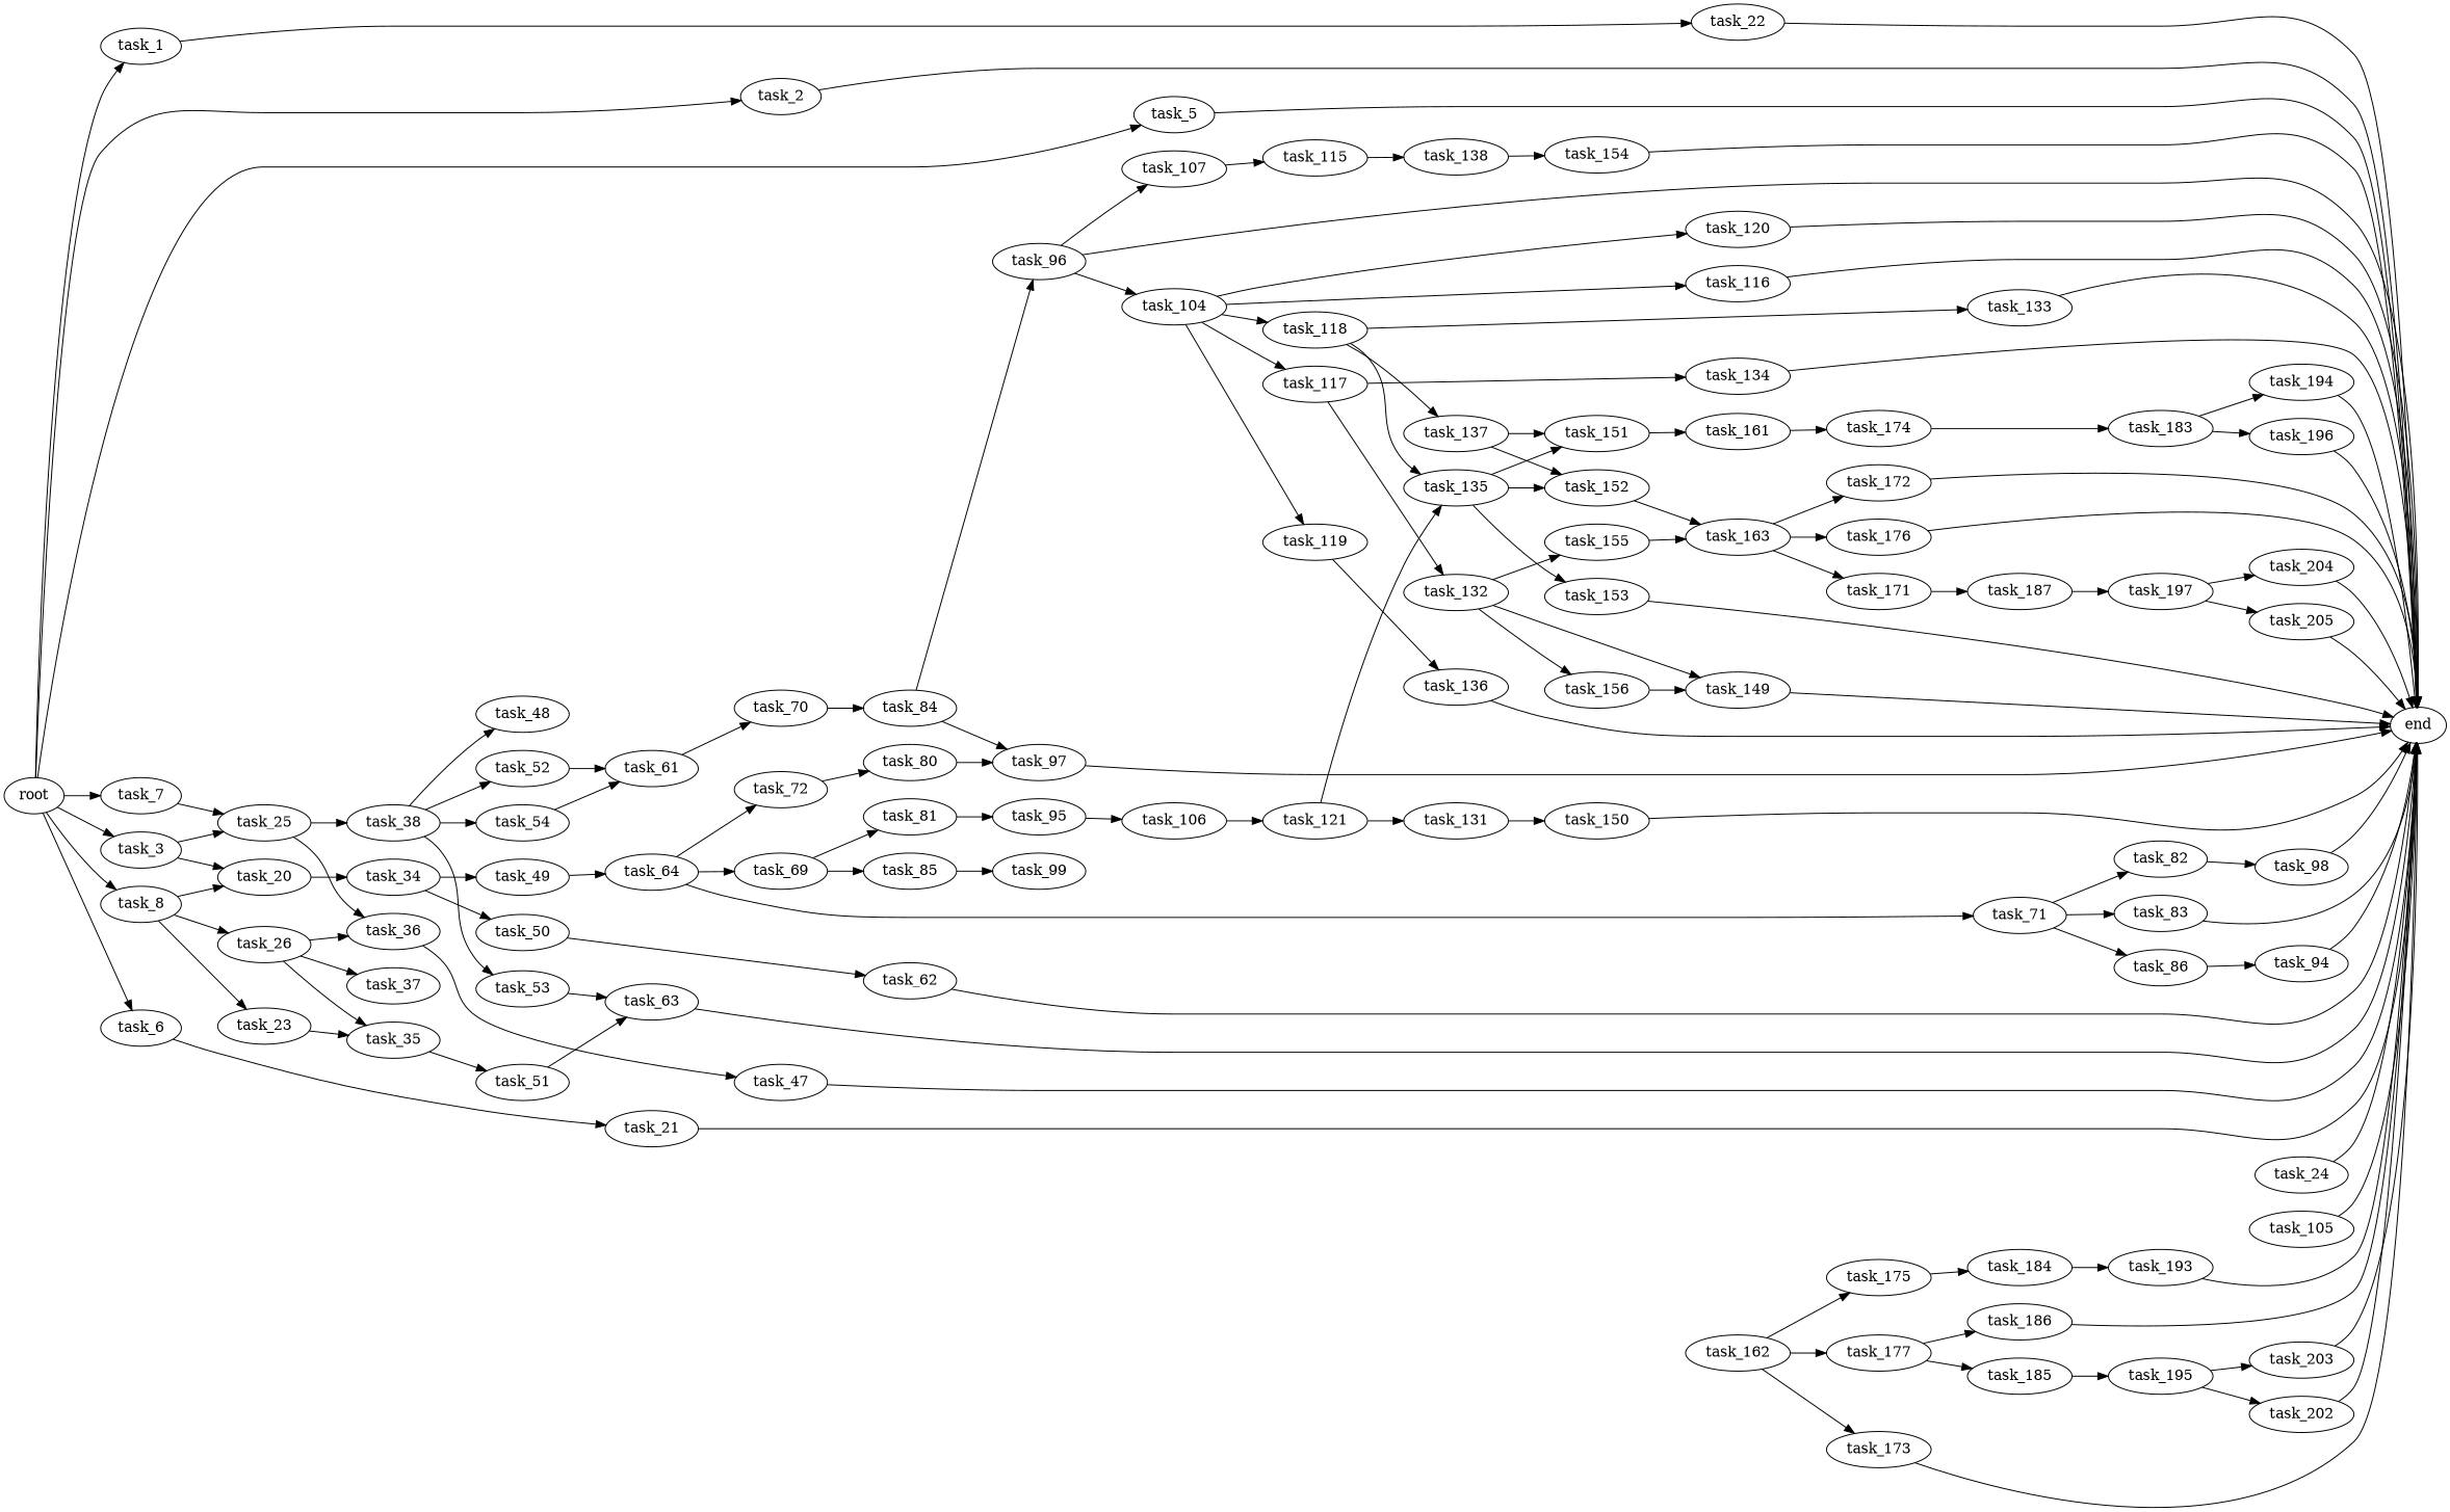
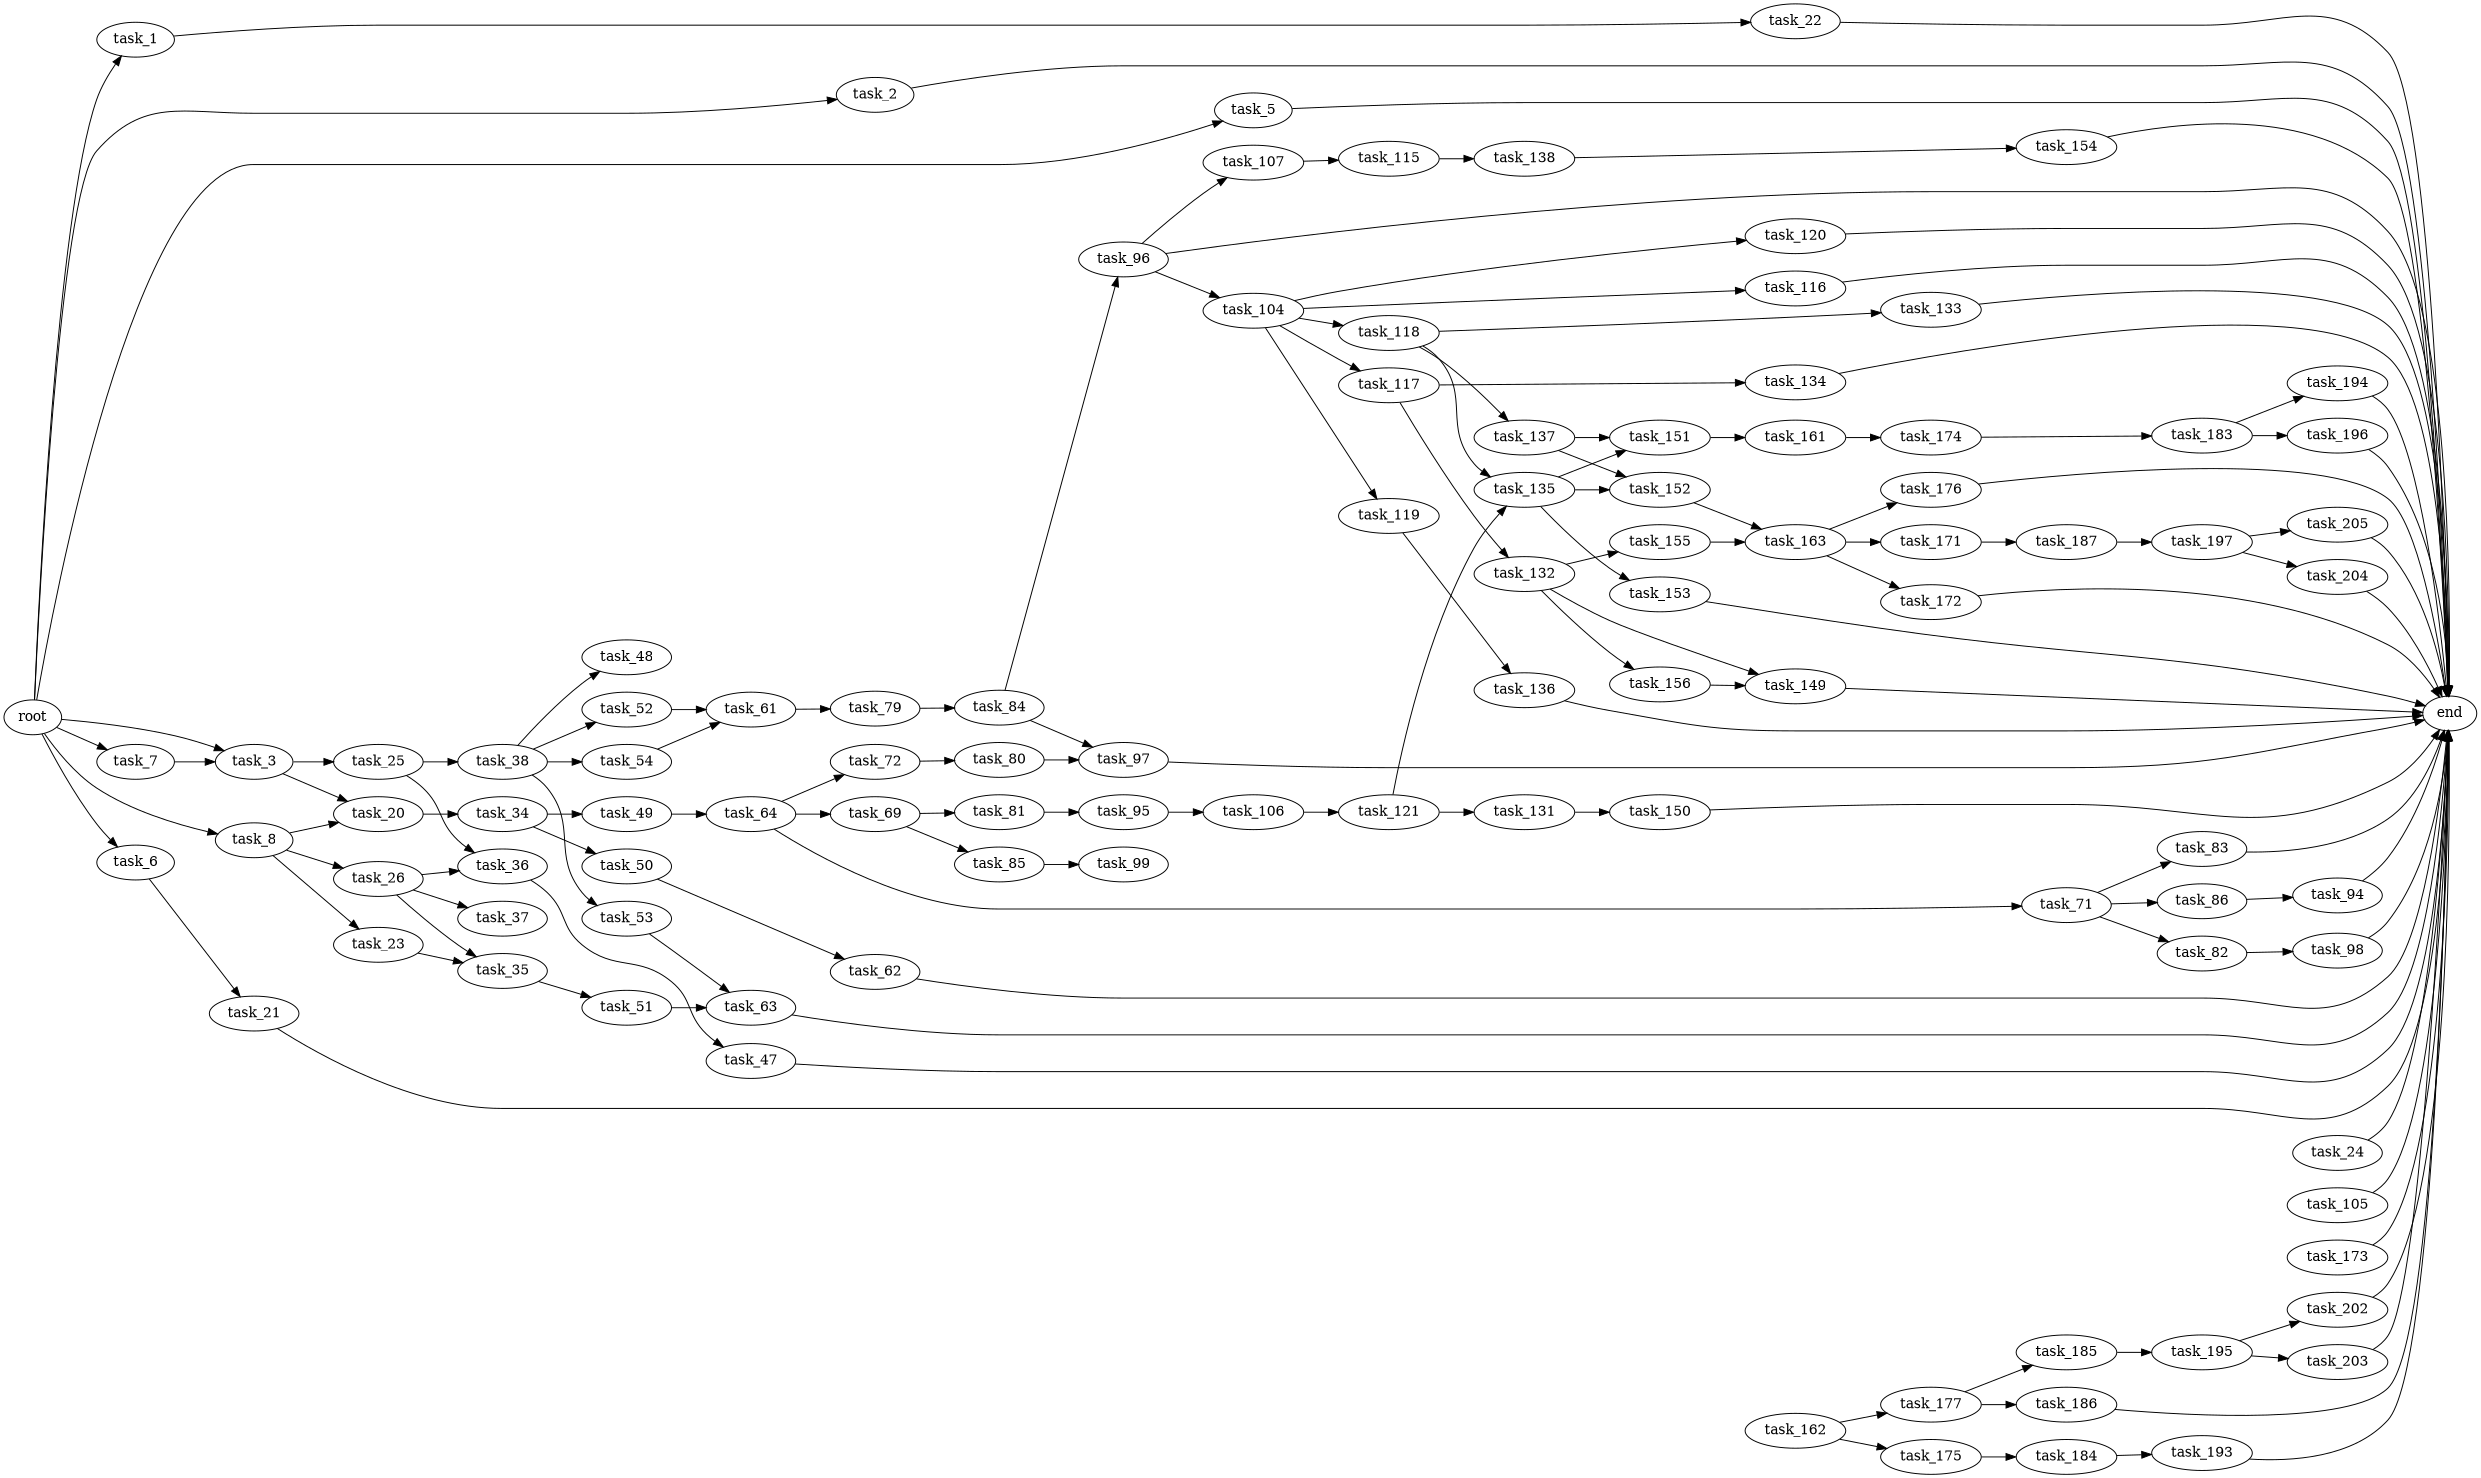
  digraph {
    rankdir=LR
    root
    task_1
    task_2
    task_3
    task_5
    task_6
    task_7
    task_8
    task_22
    end
    task_20
    task_25
    task_21
    task_23
    task_26
    task_34
    task_36
    task_38
    task_24
    task_35
    task_37
    task_49
    task_50
    task_51
    task_47
    task_54
    task_48
    task_52
    task_53
    task_64
    task_62
    task_63
    task_61
    task_69
    task_71
    task_72
-   task_70
+   task_70 [label=task_79]
    task_84
    task_81
    task_85
    task_82
    task_83
    task_86
    task_80
    task_95
    task_99
    task_97
    task_96
    task_98
    task_94
    task_106
    task_104
    task_107
    task_121
    task_116
    task_117
    task_118
    task_119
    task_120
    task_115
    task_105
    task_132
    task_134
    task_133
    task_135
    task_137
    task_136
    task_131
    task_138
    task_154
    task_149
    task_155
    task_156
    task_151
    task_152
    task_153
    task_150
    task_163
    task_161
    task_174
    task_171
    task_172
    task_176
    task_162
    task_173
    task_175
    task_177
    task_183
    task_184
    task_185
    task_186
    task_187
    task_197
    task_194
    task_196
    task_193
    task_195
    task_202
    task_203
    task_204
    task_205
    root -> task_1
    root -> task_2
    root -> task_3
    root -> task_5
    root -> task_6
    root -> task_7
    root -> task_8
    task_1 -> task_22
    task_2 -> end
    task_3 -> task_20
    task_3 -> task_25
    task_5 -> end
    task_6 -> task_21
-   task_7 -> task_25
+   task_7 -> task_3
    task_8 -> task_20
    task_8 -> task_23
    task_8 -> task_26
    task_22 -> end
    task_20 -> task_34
    task_25 -> task_36
    task_25 -> task_38
    task_21 -> end
    task_23 -> task_35
    task_26 -> task_36
    task_26 -> task_35
    task_26 -> task_37
    task_34 -> task_49
    task_34 -> task_50
    task_36 -> task_47
    task_38 -> task_54
    task_38 -> task_48
    task_38 -> task_52
    task_38 -> task_53
    task_24 -> end
    task_35 -> task_51
    task_49 -> task_64
    task_50 -> task_62
    task_51 -> task_63
    task_47 -> end
    task_54 -> task_61
    task_52 -> task_61
    task_53 -> task_63
    task_64 -> task_69
    task_64 -> task_71
    task_64 -> task_72
    task_62 -> end
    task_63 -> end
    task_61 -> task_70
    task_69 -> task_81
    task_69 -> task_85
    task_71 -> task_82
    task_71 -> task_83
    task_71 -> task_86
    task_72 -> task_80
    task_70 -> task_84
    task_84 -> task_97
    task_84 -> task_96
    task_81 -> task_95
    task_85 -> task_99
    task_82 -> task_98
    task_83 -> end
    task_86 -> task_94
    task_80 -> task_97
    task_95 -> task_106
    task_97 -> end
    task_96 -> end
    task_96 -> task_104
    task_96 -> task_107
    task_98 -> end
    task_94 -> end
    task_106 -> task_121
    task_104 -> task_116
    task_104 -> task_117
    task_104 -> task_118
    task_104 -> task_119
    task_104 -> task_120
    task_107 -> task_115
    task_121 -> task_135
    task_121 -> task_131
    task_116 -> end
    task_117 -> task_132
    task_117 -> task_134
    task_118 -> task_133
    task_118 -> task_135
    task_118 -> task_137
    task_119 -> task_136
    task_120 -> end
    task_115 -> task_138
    task_105 -> end
    task_132 -> task_149
    task_132 -> task_155
    task_132 -> task_156
    task_134 -> end
    task_133 -> end
    task_135 -> task_151
    task_135 -> task_152
    task_135 -> task_153
    task_137 -> task_151
    task_137 -> task_152
    task_136 -> end
    task_131 -> task_150
    task_138 -> task_154
    task_154 -> end
    task_149 -> end
    task_155 -> task_163
    task_156 -> task_149
    task_151 -> task_161
    task_152 -> task_163
    task_153 -> end
    task_150 -> end
    task_163 -> task_171
    task_163 -> task_172
    task_163 -> task_176
    task_161 -> task_174
    task_174 -> task_183
    task_171 -> task_187
    task_172 -> end
    task_176 -> end
-   task_162 -> task_173
    task_162 -> task_175
    task_162 -> task_177
    task_173 -> end
    task_175 -> task_184
    task_177 -> task_185
    task_177 -> task_186
    task_183 -> task_194
    task_183 -> task_196
    task_184 -> task_193
    task_185 -> task_195
    task_186 -> end
    task_187 -> task_197
    task_197 -> task_204
    task_197 -> task_205
    task_194 -> end
    task_196 -> end
    task_193 -> end
    task_195 -> task_202
    task_195 -> task_203
    task_202 -> end
    task_203 -> end
    task_204 -> end
    task_205 -> end
  }
